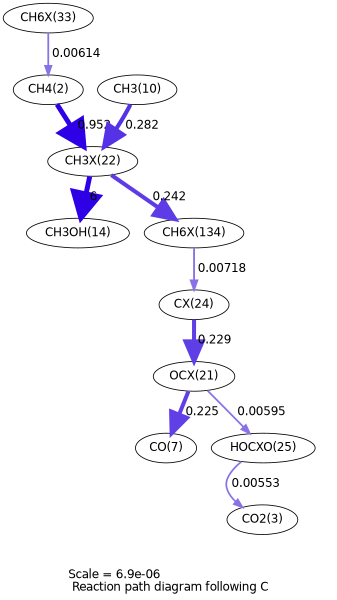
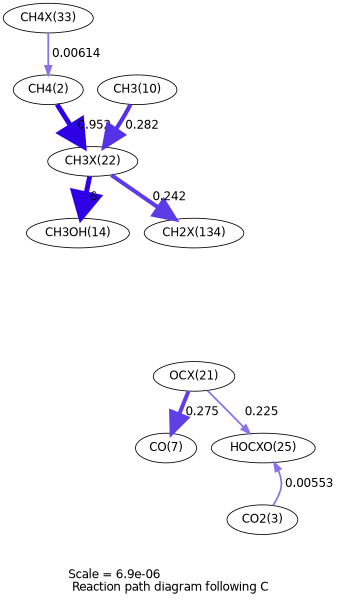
  digraph {
    fontname=Helvetica
    label="Scale = 6.9e-06\l Reaction path diagram following C"
    node [fontname=Helvetica]
    edge [arrowsize=2.44 color="0.7, 0.506, 0.9" fontname=Helvetica]
-   n1 [label="CH6X(33)"]
+   n1 [label="CH4X(33)"]
    n2 [label="CH4(2)"]
    n3 [label="CH3X(22)"]
    n4 [label="CH3OH(14)"]
-   n5 [label="CH6X(134)"]
-   n6 [label="CX(24)"]
+   n5 [label="CH2X(134)"]
    n7 [label="CH3(10)"]
    n8 [label="OCX(21)"]
    n9 [label="CO(7)"]
    n10 [label="HOCXO(25)"]
    n11 [label="CO2(3)"]
    n1 -> n2 [arrowsize=1.08 label=" 0.00614" penwidth=2.15]
    n2 -> n3 [arrowsize=2.98 color="0.7, 1.45, 0.9" label=" 0.952" penwidth=5.96]
    n3 -> n4 [arrowsize=3 color="0.7, 1.5, 0.9" label=" 6" penwidth=6]
    n3 -> n5 [arrowsize=2.46 color="0.7, 0.742, 0.9" label=" 0.242" penwidth=4.93]
-   n5 -> n6 [arrowsize=1.14 color="0.7, 0.507, 0.9" label=" 0.00718" penwidth=2.27]
-   n6 -> n8 [color="0.7, 0.729, 0.9" label=" 0.229" penwidth=4.89]
    n7 -> n3 [arrowsize=2.52 color="0.7, 0.782, 0.9" label=" 0.282" penwidth=5.04]
-   n8 -> n9 [color="0.7, 0.725, 0.9" label=" 0.225" penwidth=4.87]
-   n8 -> n10 [arrowsize=1.07 label=" 0.00595" penwidth=2.13]
-   n10 -> n11 [arrowsize=1.04 label=" 0.00553" penwidth=2.08]
+   n8 -> n9 [color="0.7, 0.725, 0.9" label=" 0.275" penwidth=4.87]
+   n8 -> n10 [arrowsize=1.07 label=" 0.225" penwidth=2.13]
+   n11 -> n10 [arrowsize=1.04 label=" 0.00553" penwidth=2.08]
  }
